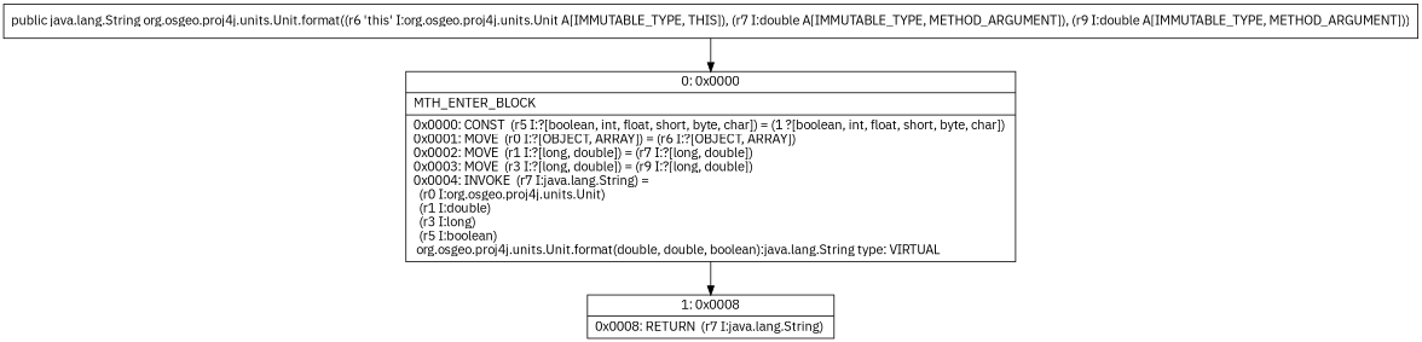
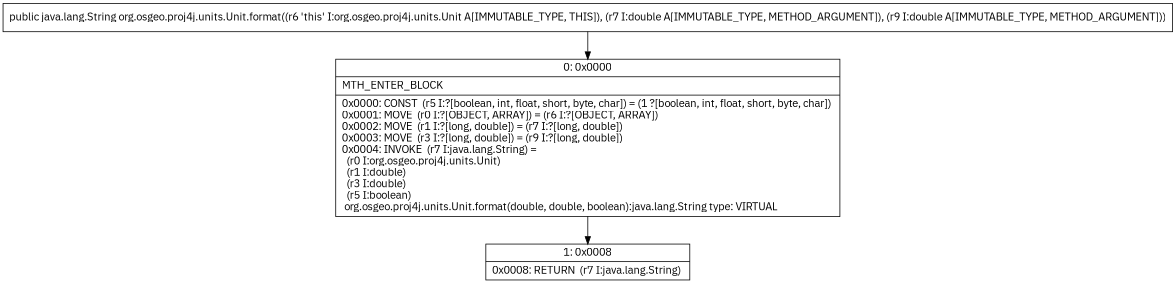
  digraph {
    fontname="IBM Plex Sans"
    node [shape=record fontname="IBM Plex Sans"]
    edge [fontname="IBM Plex Sans"]
-   n1 [label="{0\:\ 0x0000|MTH_ENTER_BLOCK\l|0x0000: CONST  (r5 I:?[boolean, int, float, short, byte, char]) = (1 ?[boolean, int, float, short, byte, char]) \l0x0001: MOVE  (r0 I:?[OBJECT, ARRAY]) = (r6 I:?[OBJECT, ARRAY]) \l0x0002: MOVE  (r1 I:?[long, double]) = (r7 I:?[long, double]) \l0x0003: MOVE  (r3 I:?[long, double]) = (r9 I:?[long, double]) \l0x0004: INVOKE  (r7 I:java.lang.String) = \l  (r0 I:org.osgeo.proj4j.units.Unit)\l  (r1 I:double)\l  (r3 I:long)\l  (r5 I:boolean)\l org.osgeo.proj4j.units.Unit.format(double, double, boolean):java.lang.String type: VIRTUAL \l}"]
+   n1 [label="{0\:\ 0x0000|MTH_ENTER_BLOCK\l|0x0000: CONST  (r5 I:?[boolean, int, float, short, byte, char]) = (1 ?[boolean, int, float, short, byte, char]) \l0x0001: MOVE  (r0 I:?[OBJECT, ARRAY]) = (r6 I:?[OBJECT, ARRAY]) \l0x0002: MOVE  (r1 I:?[long, double]) = (r7 I:?[long, double]) \l0x0003: MOVE  (r3 I:?[long, double]) = (r9 I:?[long, double]) \l0x0004: INVOKE  (r7 I:java.lang.String) = \l  (r0 I:org.osgeo.proj4j.units.Unit)\l  (r1 I:double)\l  (r3 I:double)\l  (r5 I:boolean)\l org.osgeo.proj4j.units.Unit.format(double, double, boolean):java.lang.String type: VIRTUAL \l}"]
    n2 [label="{1\:\ 0x0008|0x0008: RETURN  (r7 I:java.lang.String) \l}"]
    n3 [label="{public java.lang.String org.osgeo.proj4j.units.Unit.format((r6 'this' I:org.osgeo.proj4j.units.Unit A[IMMUTABLE_TYPE, THIS]), (r7 I:double A[IMMUTABLE_TYPE, METHOD_ARGUMENT]), (r9 I:double A[IMMUTABLE_TYPE, METHOD_ARGUMENT])) }"]
    n1 -> n2
    n3 -> n1
  }
